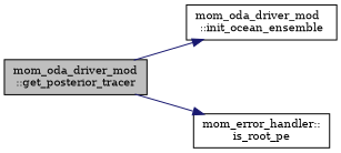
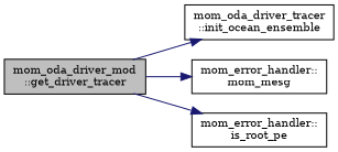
  digraph {
    fontname="DejaVu Serif"
    rankdir=LR
    node [color=black fillcolor=white fontname="DejaVu Serif" fontsize=10 shape=record style=filled]
    edge [color=midnightblue fontname="DejaVu Serif" fontsize=10 labelfontname=Helvetica labelfontsize=10 style=solid]
-   n1 [fillcolor=grey75 fontcolor=black height=0.2 label="mom_oda_driver_mod\l::get_posterior_tracer" width=0.4]
-   n2 [height=0.2 label="mom_oda_driver_mod\l::init_ocean_ensemble" width=0.4]
+   n1 [fillcolor=grey75 fontcolor=black height=0.2 label="mom_oda_driver_mod\l::get_driver_tracer" width=0.4]
+   n2 [height=0.2 label="mom_oda_driver_tracer\l::init_ocean_ensemble" width=0.4]
+   n3 [height=0.2 label="mom_error_handler::\lmom_mesg" width=0.4]
    n4 [height=0.2 label="mom_error_handler::\lis_root_pe" width=0.4]
    n1 -> n2
+   n1 -> n3
    n1 -> n4
  }
